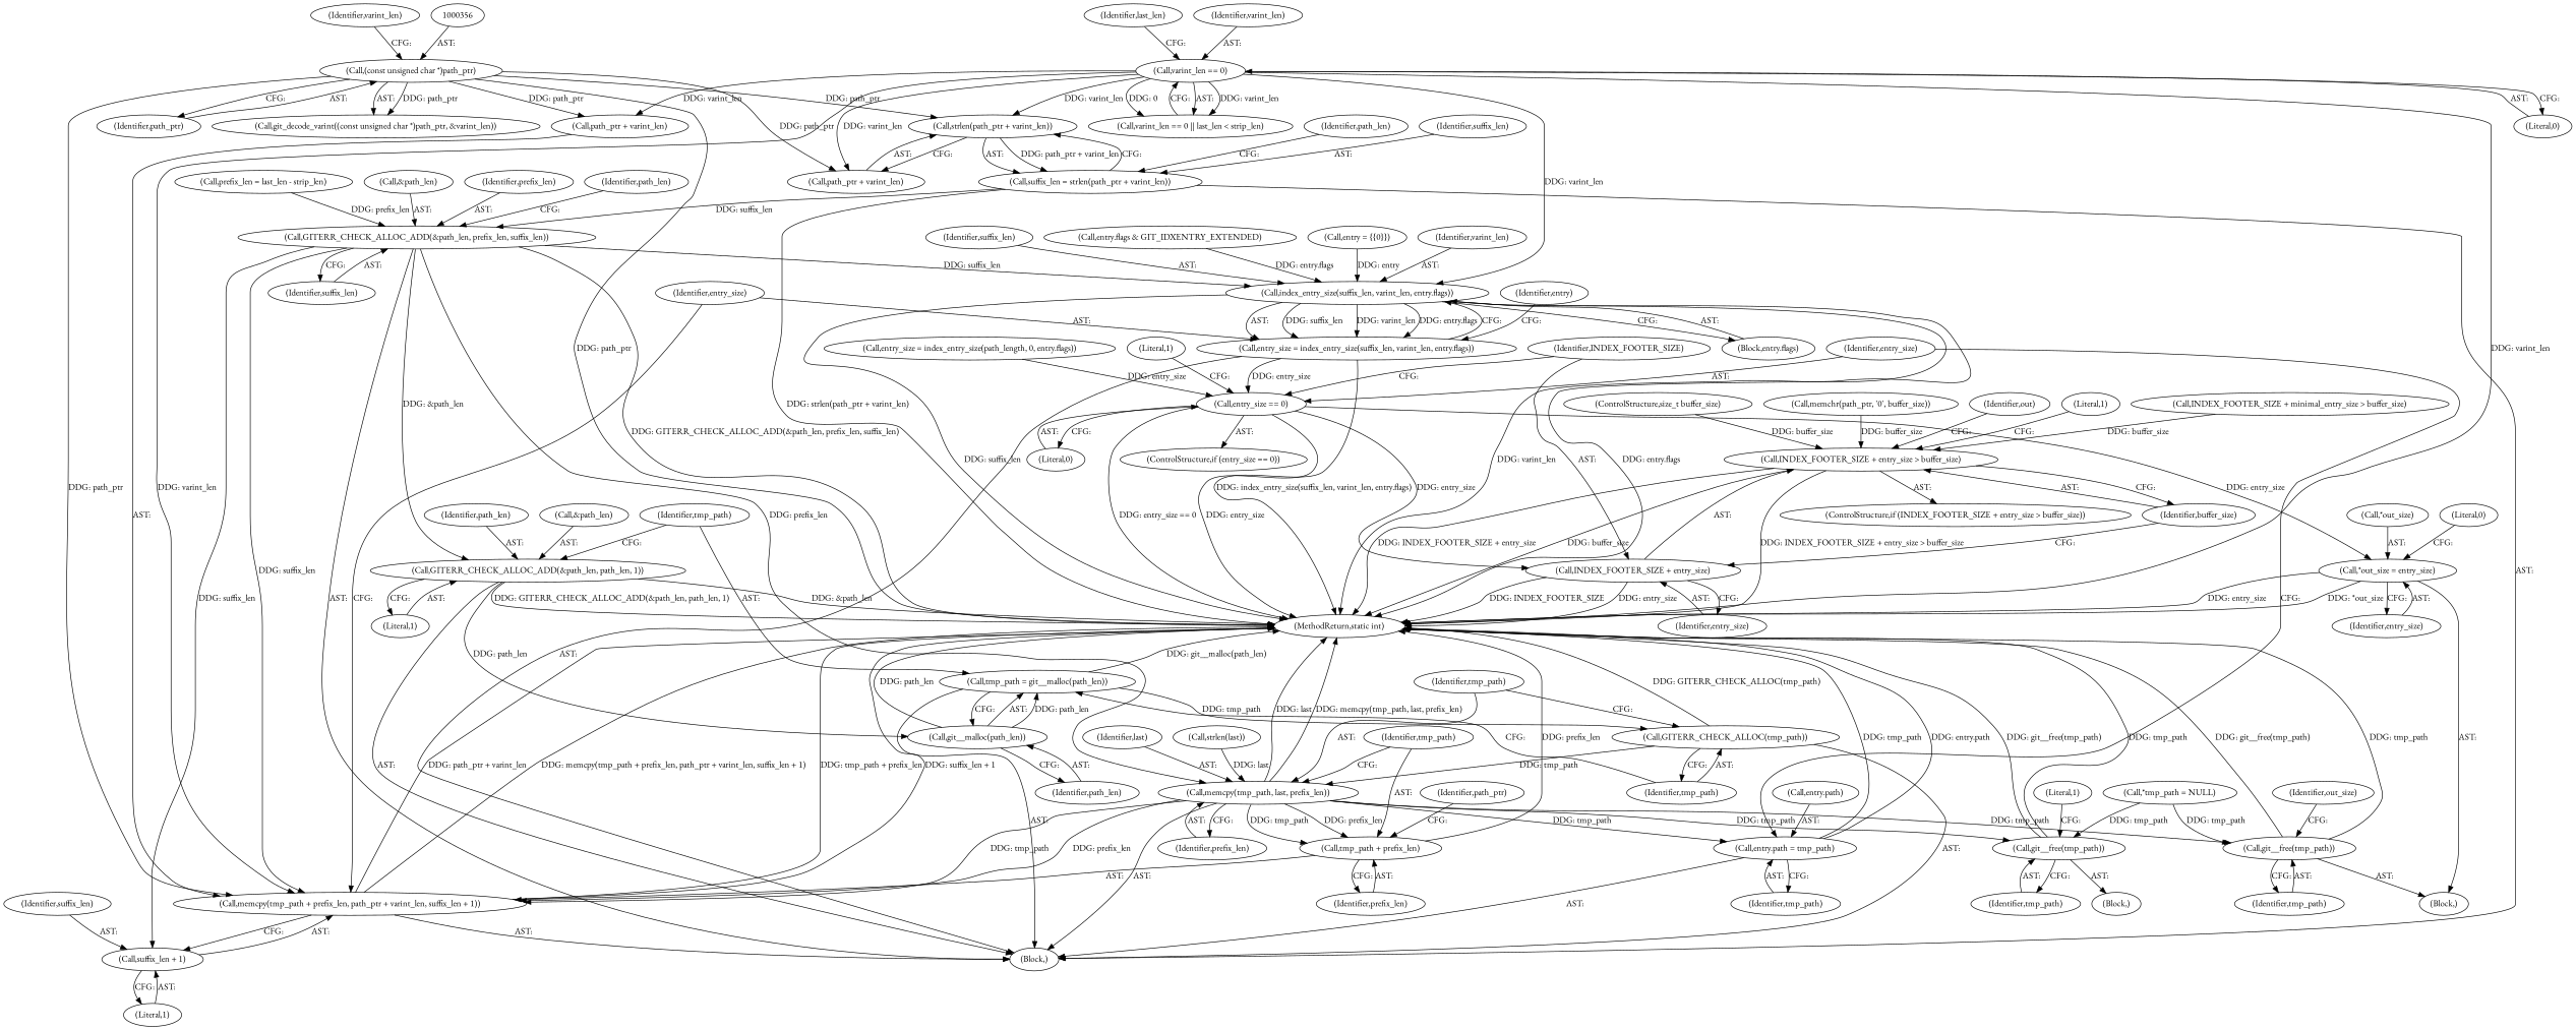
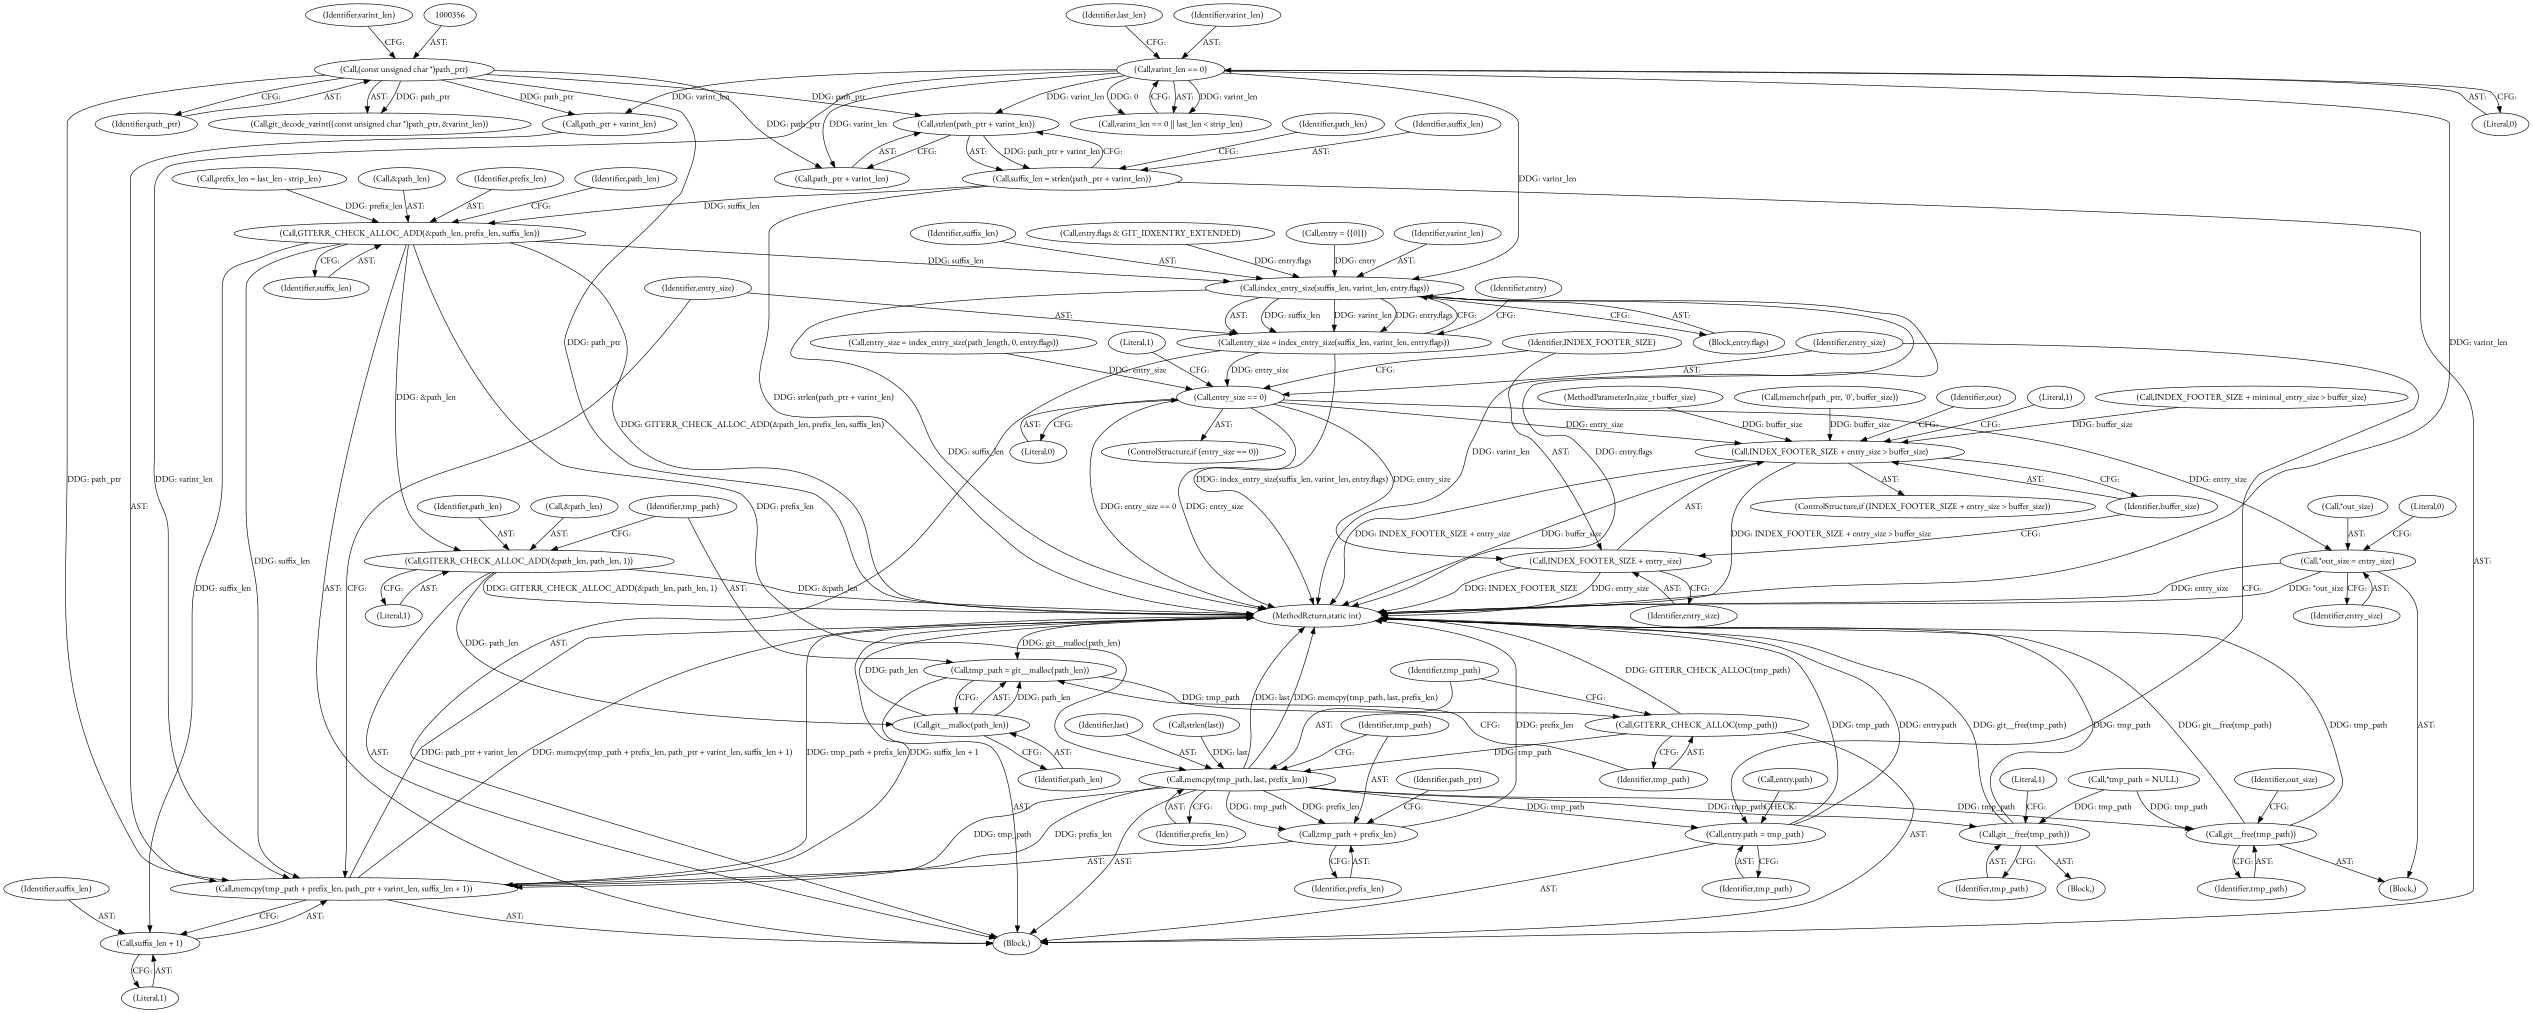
  digraph {
    fontname="EB Garamond"
    node [fontname="EB Garamond"]
    edge [fontname="EB Garamond"]
    n1 [label="(Call,strlen(path_ptr + varint_len))"]
    n2 [label="(Call,suffix_len = strlen(path_ptr + varint_len))"]
    n3 [label="(Call,path_ptr + varint_len)"]
    n4 [label="(MethodReturn,static int)"]
    n5 [label="(Call,GITERR_CHECK_ALLOC_ADD(&path_len, prefix_len, suffix_len))"]
    n6 [label="(Block,)"]
    n7 [label="(Call,(const unsigned char *)path_ptr)"]
    n8 [label="(Call,memcpy(tmp_path + prefix_len, path_ptr + varint_len, suffix_len + 1))"]
    n9 [label="(Call,git_decode_varint((const unsigned char *)path_ptr, &varint_len))"]
    n10 [label="(Identifier,path_ptr)"]
    n11 [label="(Call,path_ptr + varint_len)"]
    n12 [label="(Call,suffix_len + 1)"]
    n13 [label="(Call,varint_len == 0)"]
    n14 [label="(Call,index_entry_size(suffix_len, varint_len, entry.flags))"]
    n15 [label="(Literal,0)"]
    n16 [label="(Call,varint_len == 0 || last_len < strip_len)"]
    n17 [label="(Call,entry_size = index_entry_size(suffix_len, varint_len, entry.flags))"]
    n18 [label="(Block,entry.flags)"]
    n19 [label="(Call,GITERR_CHECK_ALLOC_ADD(&path_len, path_len, 1))"]
    n20 [label="(Call,memcpy(tmp_path, last, prefix_len))"]
    n21 [label="(Identifier,suffix_len)"]
    n22 [label="(Call,git__malloc(path_len))"]
    n23 [label="(Literal,1)"]
    n24 [label="(Call,tmp_path + prefix_len)"]
    n25 [label="(Call,entry.path = tmp_path)"]
    n26 [label="(Call,git__free(tmp_path))"]
    n27 [label="(Call,git__free(tmp_path))"]
    n28 [label="(Identifier,prefix_len)"]
    n29 [label="(Literal,1)"]
    n30 [label="(Call,tmp_path = git__malloc(path_len))"]
    n31 [label="(Identifier,path_len)"]
    n32 [label="(Call,GITERR_CHECK_ALLOC(tmp_path))"]
    n33 [label="(Identifier,tmp_path)"]
    n34 [label="(Identifier,prefix_len)"]
    n35 [label="(Identifier,tmp_path)"]
    n36 [label="(Identifier,tmp_path)"]
    n37 [label="(Block,)"]
    n38 [label="(Identifier,tmp_path)"]
    n39 [label="(Block,)"]
    n40 [label="(Call,entry_size == 0)"]
    n41 [label="(Call,INDEX_FOOTER_SIZE + entry_size > buffer_size)"]
    n42 [label="(Call,INDEX_FOOTER_SIZE + entry_size)"]
    n43 [label="(Call,*out_size = entry_size)"]
    n44 [label="(Literal,0)"]
    n45 [label="(ControlStructure,if (entry_size == 0))"]
    n46 [label="(ControlStructure,if (INDEX_FOOTER_SIZE + entry_size > buffer_size))"]
    n47 [label="(Identifier,buffer_size)"]
    n48 [label="(Identifier,entry_size)"]
    n49 [label="(Identifier,entry_size)"]
    n50 [label="(Identifier,last)"]
    n51 [label="(Identifier,suffix_len)"]
    n52 [label="(Call,*out_size)"]
    n53 [label="(Identifier,path_ptr)"]
    n54 [label="(Identifier,last_len)"]
    n55 [label="(Identifier,INDEX_FOOTER_SIZE)"]
    n56 [label="(Literal,1)"]
    n57 [label="(Identifier,path_len)"]
    n58 [label="(Identifier,path_len)"]
    n59 [label="(Call,&path_len)"]
    n60 [label="(Identifier,entry_size)"]
    n61 [label="(Identifier,tmp_path)"]
    n62 [label="(Call,prefix_len = last_len - strip_len)"]
    n63 [label="(Identifier,entry_size)"]
    n64 [label="(Call,*tmp_path = NULL)"]
    n65 [label="(Identifier,out_size)"]
    n66 [label="(Call,entry.flags & GIT_IDXENTRY_EXTENDED)"]
    n67 [label="(Identifier,entry)"]
    n68 [label="(Call,&path_len)"]
    n69 [label="(Literal,0)"]
    n70 [label="(Identifier,tmp_path)"]
-   n71 [label="(ControlStructure,size_t buffer_size)"]
+   n71 [label="(MethodParameterIn,size_t buffer_size)"]
    n72 [label="(Call,entry.path)"]
    n73 [label="(Identifier,varint_len)"]
    n74 [label="(Identifier,suffix_len)"]
    n75 [label="(Call,entry_size = index_entry_size(path_length, 0, entry.flags))"]
    n76 [label="(Identifier,tmp_path)"]
    n77 [label="(Call,entry = {{0}})"]
    n78 [label="(Identifier,varint_len)"]
    n79 [label="(Call,memchr(path_ptr, '\0', buffer_size))"]
    n80 [label="(Identifier,out)"]
    n81 [label="(Identifier,varint_len)"]
    n82 [label="(Identifier,suffix_len)"]
    n83 [label="(Identifier,path_len)"]
    n84 [label="(Literal,1)"]
    n85 [label="(Call,INDEX_FOOTER_SIZE + minimal_entry_size > buffer_size)"]
    n86 [label="(Identifier,prefix_len)"]
    n87 [label="(Literal,1)"]
    n88 [label="(Call,strlen(last))"]
    1000356
    n1 -> n2 [label="AST: "]
    n1 -> n2 [label="DDG: path_ptr + varint_len"]
    n1 -> n3 [label="CFG: "]
    n2 -> n1 [label="CFG: "]
    n2 -> n4 [label="DDG: strlen(path_ptr + varint_len)"]
    n2 -> n5 [label="DDG: suffix_len"]
    n2 -> n6 [label="AST: "]
    n3 -> n1 [label="AST: "]
    n5 -> n4 [label="DDG: GITERR_CHECK_ALLOC_ADD(&path_len, prefix_len, suffix_len)"]
    n5 -> n6 [label="AST: "]
    n5 -> n8 [label="DDG: suffix_len"]
    n5 -> n12 [label="DDG: suffix_len"]
    n5 -> n14 [label="DDG: suffix_len"]
    n5 -> n19 [label="DDG: &path_len"]
    n5 -> n20 [label="DDG: prefix_len"]
    n5 -> n21 [label="CFG: "]
    n7 -> n1 [label="DDG: path_ptr"]
    n7 -> n3 [label="DDG: path_ptr"]
    n7 -> n4 [label="DDG: path_ptr"]
    n7 -> n8 [label="DDG: path_ptr"]
    n7 -> n9 [label="AST: "]
    n7 -> n9 [label="DDG: path_ptr"]
    n7 -> n10 [label="CFG: "]
    n7 -> n11 [label="DDG: path_ptr"]
    n8 -> n4 [label="DDG: tmp_path + prefix_len"]
    n8 -> n4 [label="DDG: suffix_len + 1"]
    n8 -> n4 [label="DDG: path_ptr + varint_len"]
    n8 -> n4 [label="DDG: memcpy(tmp_path + prefix_len, path_ptr + varint_len, suffix_len + 1)"]
    n8 -> n6 [label="AST: "]
    n8 -> n12 [label="CFG: "]
    n10 -> n7 [label="AST: "]
    n11 -> n8 [label="AST: "]
    n12 -> n8 [label="AST: "]
    n12 -> n29 [label="CFG: "]
    n13 -> n1 [label="DDG: varint_len"]
    n13 -> n3 [label="DDG: varint_len"]
    n13 -> n4 [label="DDG: varint_len"]
    n13 -> n8 [label="DDG: varint_len"]
    n13 -> n11 [label="DDG: varint_len"]
    n13 -> n14 [label="DDG: varint_len"]
    n13 -> n15 [label="CFG: "]
    n13 -> n16 [label="AST: "]
    n13 -> n16 [label="DDG: varint_len"]
    n13 -> n16 [label="DDG: 0"]
    n14 -> n4 [label="DDG: varint_len"]
    n14 -> n4 [label="DDG: entry.flags"]
    n14 -> n4 [label="DDG: suffix_len"]
    n14 -> n17 [label="AST: "]
    n14 -> n17 [label="DDG: suffix_len"]
    n14 -> n17 [label="DDG: varint_len"]
    n14 -> n17 [label="DDG: entry.flags"]
    n14 -> n18 [label="CFG: "]
    n15 -> n13 [label="AST: "]
    n16 -> n13 [label="CFG: "]
    n17 -> n4 [label="DDG: index_entry_size(suffix_len, varint_len, entry.flags)"]
    n17 -> n6 [label="AST: "]
    n17 -> n14 [label="CFG: "]
    n17 -> n40 [label="DDG: entry_size"]
    n18 -> n14 [label="AST: "]
    n19 -> n4 [label="DDG: &path_len"]
    n19 -> n4 [label="DDG: GITERR_CHECK_ALLOC_ADD(&path_len, path_len, 1)"]
    n19 -> n6 [label="AST: "]
    n19 -> n22 [label="DDG: path_len"]
    n19 -> n23 [label="CFG: "]
    n20 -> n4 [label="DDG: last"]
    n20 -> n4 [label="DDG: memcpy(tmp_path, last, prefix_len)"]
    n20 -> n6 [label="AST: "]
    n20 -> n8 [label="DDG: tmp_path"]
    n20 -> n8 [label="DDG: prefix_len"]
    n20 -> n24 [label="DDG: tmp_path"]
    n20 -> n24 [label="DDG: prefix_len"]
    n20 -> n25 [label="DDG: tmp_path"]
    n20 -> n26 [label="DDG: tmp_path"]
    n20 -> n27 [label="DDG: tmp_path"]
    n20 -> n28 [label="CFG: "]
    n21 -> n5 [label="AST: "]
    n22 -> n4 [label="DDG: path_len"]
    n22 -> n30 [label="AST: "]
    n22 -> n30 [label="DDG: path_len"]
    n22 -> n31 [label="CFG: "]
    n23 -> n19 [label="AST: "]
    n24 -> n4 [label="DDG: prefix_len"]
    n24 -> n8 [label="AST: "]
    n24 -> n34 [label="CFG: "]
    n25 -> n4 [label="DDG: tmp_path"]
    n25 -> n4 [label="DDG: entry.path"]
    n25 -> n6 [label="AST: "]
    n25 -> n35 [label="CFG: "]
    n26 -> n4 [label="DDG: tmp_path"]
    n26 -> n4 [label="DDG: git__free(tmp_path)"]
    n26 -> n36 [label="CFG: "]
    n26 -> n37 [label="AST: "]
    n27 -> n4 [label="DDG: tmp_path"]
    n27 -> n4 [label="DDG: git__free(tmp_path)"]
    n27 -> n38 [label="CFG: "]
    n27 -> n39 [label="AST: "]
    n28 -> n20 [label="AST: "]
    n29 -> n12 [label="AST: "]
-   n30 -> n4 [label="DDG: git__malloc(path_len)"]
+   n4 -> n30 [label="DDG: git__malloc(path_len)"]
    n30 -> n6 [label="AST: "]
    n30 -> n22 [label="CFG: "]
    n30 -> n32 [label="DDG: tmp_path"]
    n31 -> n22 [label="AST: "]
    n32 -> n4 [label="DDG: GITERR_CHECK_ALLOC(tmp_path)"]
    n32 -> n6 [label="AST: "]
    n32 -> n20 [label="DDG: tmp_path"]
    n32 -> n33 [label="CFG: "]
    n33 -> n30 [label="CFG: "]
    n33 -> n32 [label="AST: "]
    n34 -> n24 [label="AST: "]
    n35 -> n25 [label="AST: "]
    n36 -> n26 [label="AST: "]
    n38 -> n27 [label="AST: "]
    n40 -> n4 [label="DDG: entry_size"]
    n40 -> n4 [label="DDG: entry_size == 0"]
+   n40 -> n41 [label="DDG: entry_size"]
    n40 -> n42 [label="DDG: entry_size"]
    n40 -> n43 [label="DDG: entry_size"]
    n40 -> n44 [label="CFG: "]
    n40 -> n45 [label="AST: "]
    n41 -> n4 [label="DDG: INDEX_FOOTER_SIZE + entry_size > buffer_size"]
    n41 -> n4 [label="DDG: INDEX_FOOTER_SIZE + entry_size"]
    n41 -> n4 [label="DDG: buffer_size"]
    n41 -> n46 [label="AST: "]
    n41 -> n47 [label="CFG: "]
    n42 -> n4 [label="DDG: entry_size"]
    n42 -> n4 [label="DDG: INDEX_FOOTER_SIZE"]
    n42 -> n41 [label="AST: "]
    n42 -> n48 [label="CFG: "]
    n43 -> n4 [label="DDG: entry_size"]
    n43 -> n4 [label="DDG: *out_size"]
    n43 -> n39 [label="AST: "]
    n43 -> n49 [label="CFG: "]
    n44 -> n40 [label="AST: "]
    n47 -> n41 [label="AST: "]
    n47 -> n42 [label="CFG: "]
    n48 -> n42 [label="AST: "]
    n49 -> n43 [label="AST: "]
    n50 -> n20 [label="AST: "]
    n51 -> n2 [label="AST: "]
    n52 -> n43 [label="AST: "]
    n53 -> n24 [label="CFG: "]
    n54 -> n13 [label="CFG: "]
    n55 -> n40 [label="CFG: "]
    n55 -> n42 [label="AST: "]
    n56 -> n26 [label="CFG: "]
    n57 -> n19 [label="AST: "]
    n58 -> n5 [label="CFG: "]
    n59 -> n19 [label="AST: "]
    n60 -> n8 [label="CFG: "]
    n60 -> n17 [label="AST: "]
    n61 -> n20 [label="CFG: "]
    n61 -> n24 [label="AST: "]
    n62 -> n5 [label="DDG: prefix_len"]
    n63 -> n25 [label="CFG: "]
    n63 -> n40 [label="AST: "]
    n64 -> n26 [label="DDG: tmp_path"]
    n64 -> n27 [label="DDG: tmp_path"]
    n65 -> n27 [label="CFG: "]
    n66 -> n14 [label="DDG: entry.flags"]
    n67 -> n17 [label="CFG: "]
    n68 -> n5 [label="AST: "]
    n69 -> n43 [label="CFG: "]
    n70 -> n19 [label="CFG: "]
    n70 -> n30 [label="AST: "]
    n71 -> n41 [label="DDG: buffer_size"]
-   n72 -> n25 [label="AST: "]
+   n72 -> n25 [label="CHECK: "]
    n73 -> n13 [label="AST: "]
    n74 -> n12 [label="AST: "]
    n75 -> n40 [label="DDG: entry_size"]
    n76 -> n20 [label="AST: "]
    n76 -> n32 [label="CFG: "]
    n77 -> n14 [label="DDG: entry"]
    n78 -> n7 [label="CFG: "]
    n79 -> n41 [label="DDG: buffer_size"]
    n80 -> n41 [label="CFG: "]
    n81 -> n14 [label="AST: "]
    n82 -> n14 [label="AST: "]
    n83 -> n2 [label="CFG: "]
    n84 -> n41 [label="CFG: "]
    n85 -> n41 [label="DDG: buffer_size"]
    n86 -> n5 [label="AST: "]
    n87 -> n40 [label="CFG: "]
    n88 -> n20 [label="DDG: last"]
    1000356 -> n7 [label="AST: "]
  }
